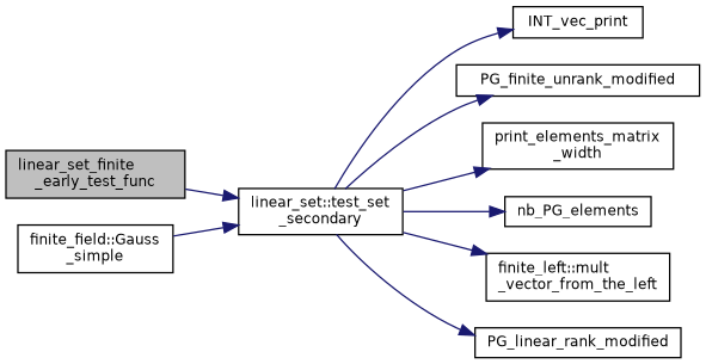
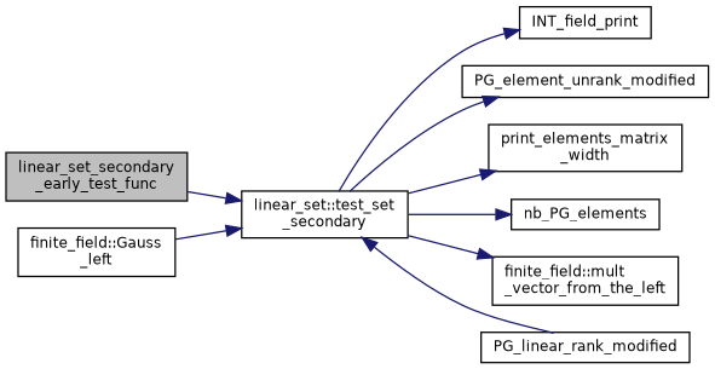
  digraph {
    rankdir=LR
    node [color=black fillcolor=white fontname=Helvetica fontsize=10 shape=record style=filled]
    edge [color=midnightblue fontname=Helvetica fontsize=10 labelfontname=Helvetica labelfontsize=10 style=solid]
-   n1 [fillcolor=grey75 fontcolor=black height=0.2 label="linear_set_finite\l_early_test_func" width=0.4]
+   n1 [fillcolor=grey75 fontcolor=black height=0.2 label="linear_set_secondary\l_early_test_func" width=0.4]
    n2 [height=0.2 label="linear_set::test_set\l_secondary" width=0.4]
-   n3 [height=0.2 label=INT_vec_print width=0.4]
-   n4 [height=0.2 label=PG_finite_unrank_modified width=0.4]
+   n3 [height=0.2 label=INT_field_print width=0.4]
+   n4 [height=0.2 label=PG_element_unrank_modified width=0.4]
    n5 [height=0.2 label="print_elements_matrix\l_width" width=0.4]
    n6 [height=0.2 label=nb_PG_elements width=0.4]
-   n7 [height=0.2 label="finite_left::mult\l_vector_from_the_left" width=0.4]
+   n7 [height=0.2 label="finite_field::mult\l_vector_from_the_left" width=0.4]
    n8 [height=0.2 label=PG_linear_rank_modified width=0.4]
-   n9 [height=0.2 label="finite_field::Gauss\l_simple" width=0.4]
+   n9 [height=0.2 label="finite_field::Gauss\l_left" width=0.4]
    n1 -> n2
    n2 -> n3
    n2 -> n4
    n2 -> n5
    n2 -> n6
    n2 -> n7
-   n2 -> n8
+   n8 -> n2
    n9 -> n2
  }
